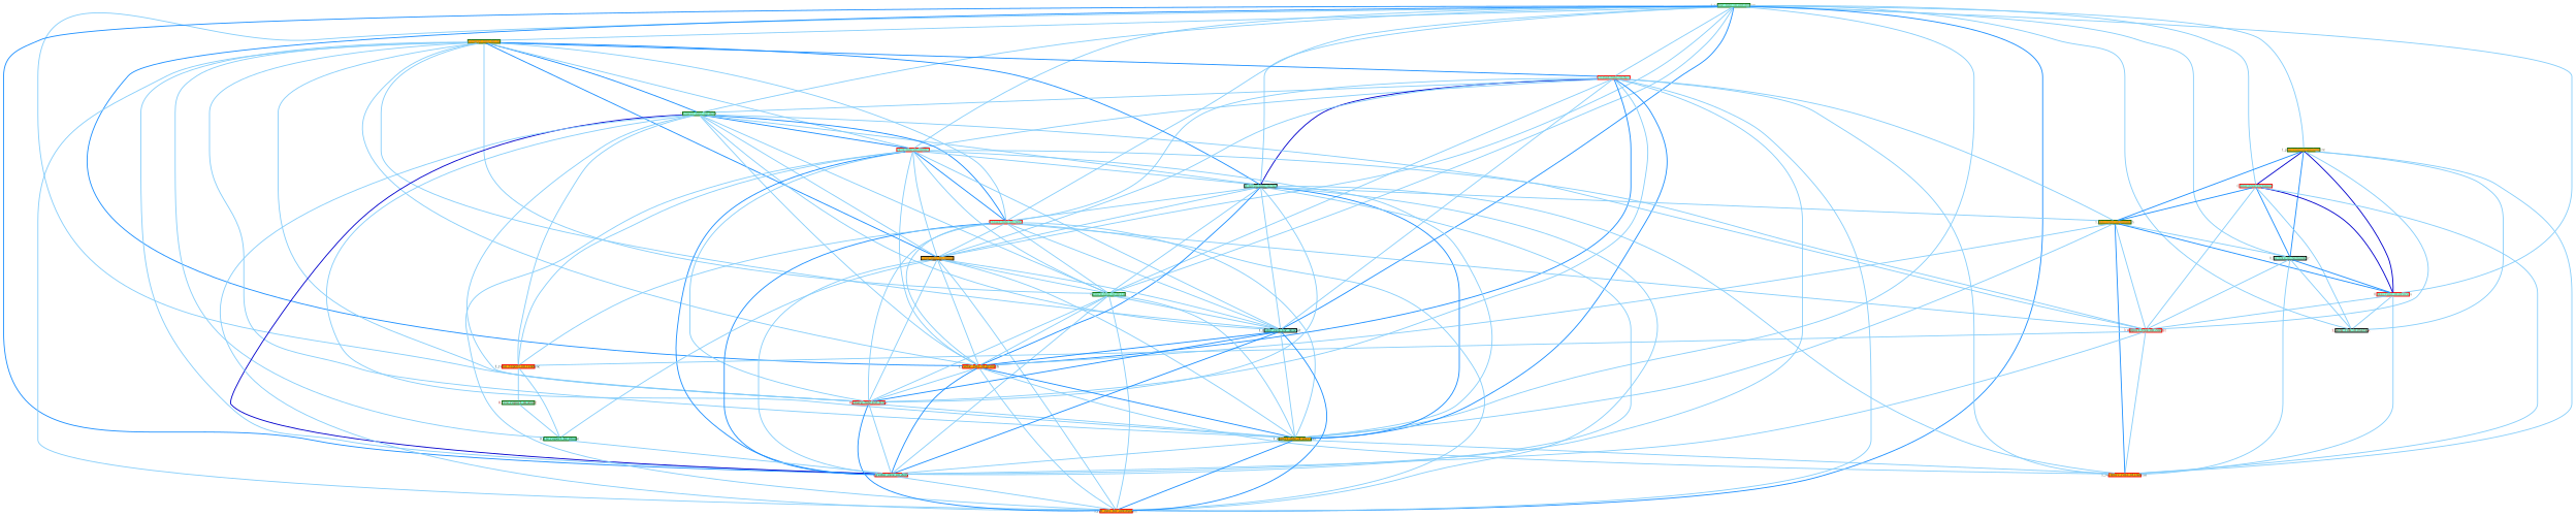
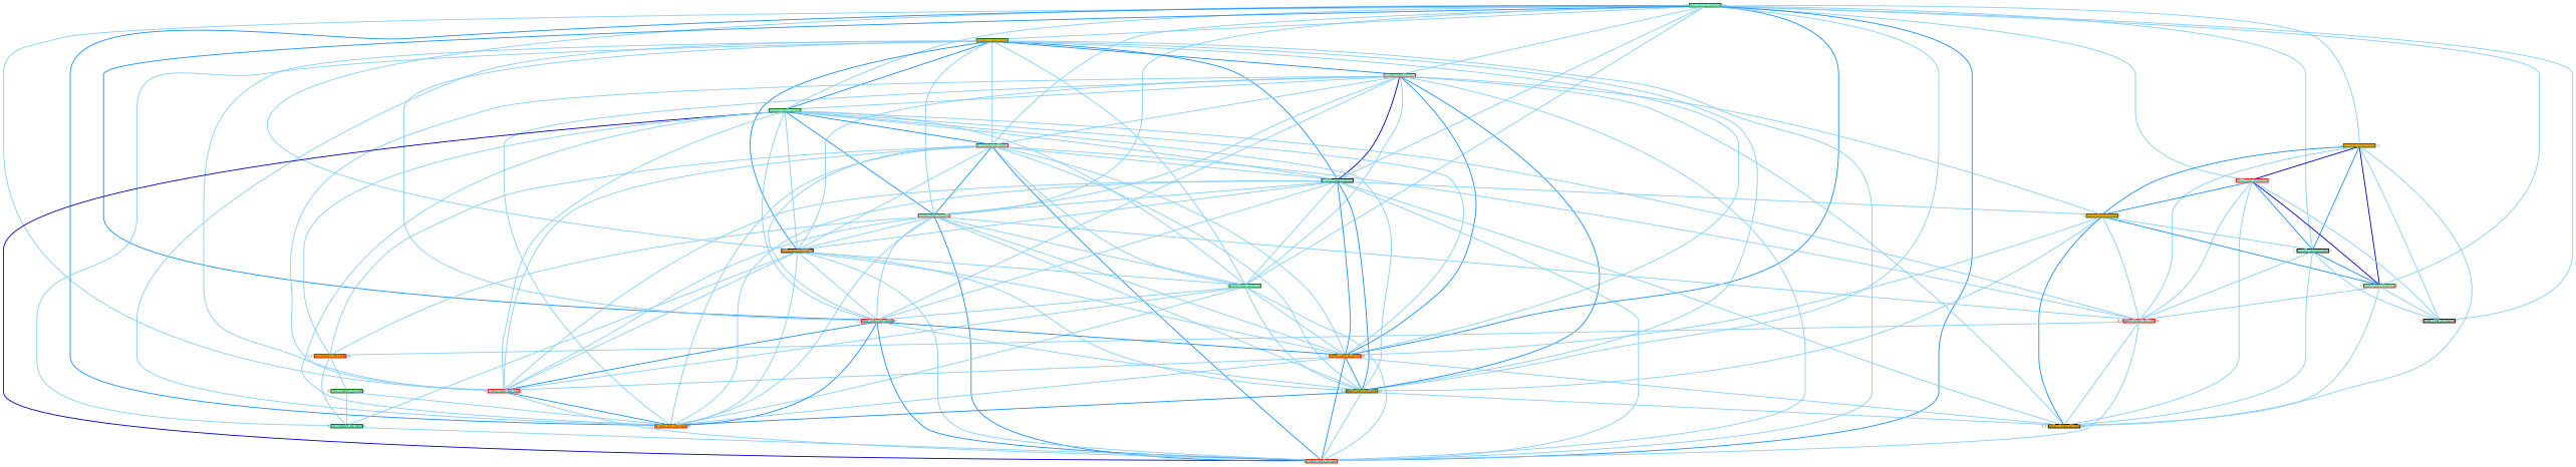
  graph {
    fontname="Noto Serif"
    node [color=red fillcolor=aquamarine fixedsize=true fontcolor="#8b7d6b" fontname="Noto Serif" fontsize=4 shape=polygon style=filled]
    edge [color="#87cefa" fontname="Noto Serif" w=1]
    "1_reduc_rate_in_entitynam " [color=darkgreen height=.06 width=.5]
    "0_lower_rate_by_% " [color=darkgreen fillcolor=orange height=.06 width=.5]
    "1_had_rate_of_% " [height=.06 width=.5]
    "1_lower_rate_on_debt " [color=darkgreen height=.06 width=.5]
    "1_is_rate_on_loan " [height=.06 width=.5]
    "1_term_rate_of_% " [color=black height=.06 width=.5]
    "1_plai_role_in_settlement " [color=darkgreen fillcolor=orange height=.06 width=.5]
    "0_plai_role_in_takeov " [height=.06 width=.5]
    "1_reset_rate_on_note " [height=.06 width=.5]
    "1_plai_role_of_messiah " [color=darkgreen fillcolor=orange height=.06 width=.5]
    "0_cut_rate_by_point " [color=black fillcolor=orange height=.06 width=.5]
    "0_ha_role_in_hemispher " [color=black height=.06 width=.5]
    "0_track_rate_with_lag " [color=darkgreen height=.06 width=.5]
    "0_plai_role_in_process " [height=.06 width=.5]
    "0_support_role_on_condit " [fontcolor="#b22222" height=.06 width=.5]
    "0_cite_report_as_sourc " [color=darkgreen fontcolor="#b22222" height=.06 width=.5]
    "0_charg_rate_for_time " [fontcolor="#b22222" height=.06 width=.5]
    "1_hedg_risk_in_market " [color=black fontcolor="#b22222" height=.06 width=.5]
-   "1_reduc_rate_for_deposit " [color=black fontcolor="#2f4f4f" height=.06 width=.5]
+   "1_reduc_rate_for_deposit " [fontcolor="#2f4f4f" height=.06 width=.5]
    "1_reduc_rate_of_growth " [fillcolor=orange fontcolor="#2f4f4f" height=.06 width=.5]
    "1_expect_rate_of_increas " [color=darkgreen fillcolor=orange fontcolor="#2f4f4f" height=.06 width=.5]
    "1_reduc_rate_on_debt " [fontcolor="#2f4f4f" height=.06 width=.5]
    "1_lift_rate_for_entitynam " [fillcolor=orange fontcolor="#2f4f4f" height=.06 width=.5]
    "0_file_report_by_phone " [color=darkgreen fontcolor="#2f4f4f" height=.06 width=.5]
-   "1_reinforc_role_of_institut " [fillcolor=orange fontcolor="#2f4f4f" height=.06 width=.5]
+   "1_reinforc_role_of_institut " [color=black fillcolor=orange fontcolor="#2f4f4f" height=.06 width=.5]
    "1_relai_report_on_tendenc " [fillcolor=orange fontcolor="#2f4f4f" height=.06 width=.5]
    subgraph sub_1 {
      "1_reduc_rate_in_entitynam "
      "0_lower_rate_by_% "
      "1_had_rate_of_% "
      "1_lower_rate_on_debt "
      "1_is_rate_on_loan "
      "1_term_rate_of_% "
      "1_plai_role_in_settlement "
      "0_plai_role_in_takeov "
      "1_reset_rate_on_note "
      "1_plai_role_of_messiah "
      "0_cut_rate_by_point "
      "0_ha_role_in_hemispher "
      "0_track_rate_with_lag "
      "0_plai_role_in_process "
    }
    subgraph sub_2 {
      "0_support_role_on_condit "
      "0_cite_report_as_sourc "
      "0_charg_rate_for_time "
      "1_hedg_risk_in_market "
    }
    "1_reduc_rate_in_entitynam " -- "0_lower_rate_by_% "
    "1_reduc_rate_in_entitynam " -- "1_had_rate_of_% "
    "1_reduc_rate_in_entitynam " -- "1_lower_rate_on_debt "
    "1_reduc_rate_in_entitynam " -- "1_is_rate_on_loan "
    "1_reduc_rate_in_entitynam " -- "1_term_rate_of_% "
    "1_reduc_rate_in_entitynam " -- "1_plai_role_in_settlement "
    "1_reduc_rate_in_entitynam " -- "0_plai_role_in_takeov "
    "1_reduc_rate_in_entitynam " -- "1_reset_rate_on_note "
    "1_reduc_rate_in_entitynam " -- "0_cut_rate_by_point "
    "1_reduc_rate_in_entitynam " -- "0_ha_role_in_hemispher "
    "1_reduc_rate_in_entitynam " -- "0_track_rate_with_lag "
    "1_reduc_rate_in_entitynam " -- "0_plai_role_in_process "
    "1_reduc_rate_in_entitynam " -- "0_charg_rate_for_time "
    "1_reduc_rate_in_entitynam " -- "1_hedg_risk_in_market "
    "1_reduc_rate_in_entitynam " -- "1_reduc_rate_for_deposit " [color="#1e90ff" w=2]
    "1_reduc_rate_in_entitynam " -- "1_reduc_rate_of_growth " [color="#1e90ff" w=2]
    "1_reduc_rate_in_entitynam " -- "1_expect_rate_of_increas "
    "1_reduc_rate_in_entitynam " -- "1_reduc_rate_on_debt " [color="#1e90ff" w=2]
    "1_reduc_rate_in_entitynam " -- "1_lift_rate_for_entitynam " [color="#1e90ff" w=2]
    "0_lower_rate_by_% " -- "1_had_rate_of_% " [color="#1e90ff" w=2]
    "0_lower_rate_by_% " -- "1_lower_rate_on_debt " [color="#1e90ff" w=2]
    "0_lower_rate_by_% " -- "1_is_rate_on_loan "
    "0_lower_rate_by_% " -- "1_term_rate_of_% " [color="#1e90ff" w=2]
    "0_lower_rate_by_% " -- "1_reset_rate_on_note "
    "0_lower_rate_by_% " -- "0_cut_rate_by_point " [color="#1e90ff" w=2]
    "0_lower_rate_by_% " -- "0_track_rate_with_lag "
    "0_lower_rate_by_% " -- "0_charg_rate_for_time "
    "0_lower_rate_by_% " -- "1_reduc_rate_for_deposit "
    "0_lower_rate_by_% " -- "1_reduc_rate_of_growth "
    "0_lower_rate_by_% " -- "1_expect_rate_of_increas "
    "0_lower_rate_by_% " -- "1_reduc_rate_on_debt "
    "0_lower_rate_by_% " -- "1_lift_rate_for_entitynam "
    "0_lower_rate_by_% " -- "0_file_report_by_phone "
    "1_had_rate_of_% " -- "1_lower_rate_on_debt "
    "1_had_rate_of_% " -- "1_is_rate_on_loan "
    "1_had_rate_of_% " -- "1_term_rate_of_% " [color="#0000cd" w=3]
    "1_had_rate_of_% " -- "1_reset_rate_on_note "
    "1_had_rate_of_% " -- "1_plai_role_of_messiah "
    "1_had_rate_of_% " -- "0_cut_rate_by_point "
    "1_had_rate_of_% " -- "0_track_rate_with_lag "
    "1_had_rate_of_% " -- "0_charg_rate_for_time "
    "1_had_rate_of_% " -- "1_reduc_rate_for_deposit "
    "1_had_rate_of_% " -- "1_reduc_rate_of_growth " [color="#1e90ff" w=2]
    "1_had_rate_of_% " -- "1_expect_rate_of_increas " [color="#1e90ff" w=2]
    "1_had_rate_of_% " -- "1_reduc_rate_on_debt "
    "1_had_rate_of_% " -- "1_lift_rate_for_entitynam "
    "1_had_rate_of_% " -- "1_reinforc_role_of_institut "
    "1_lower_rate_on_debt " -- "1_is_rate_on_loan " [color="#1e90ff" w=2]
    "1_lower_rate_on_debt " -- "1_term_rate_of_% "
    "1_lower_rate_on_debt " -- "1_reset_rate_on_note " [color="#1e90ff" w=2]
    "1_lower_rate_on_debt " -- "0_cut_rate_by_point "
    "1_lower_rate_on_debt " -- "0_track_rate_with_lag "
    "1_lower_rate_on_debt " -- "0_support_role_on_condit "
    "1_lower_rate_on_debt " -- "0_charg_rate_for_time "
    "1_lower_rate_on_debt " -- "1_reduc_rate_for_deposit "
    "1_lower_rate_on_debt " -- "1_reduc_rate_of_growth "
    "1_lower_rate_on_debt " -- "1_expect_rate_of_increas "
    "1_lower_rate_on_debt " -- "1_reduc_rate_on_debt " [color="#0000cd" w=3]
    "1_lower_rate_on_debt " -- "1_lift_rate_for_entitynam "
    "1_lower_rate_on_debt " -- "1_relai_report_on_tendenc "
    "1_is_rate_on_loan " -- "1_term_rate_of_% "
    "1_is_rate_on_loan " -- "1_reset_rate_on_note " [color="#1e90ff" w=2]
    "1_is_rate_on_loan " -- "0_cut_rate_by_point "
    "1_is_rate_on_loan " -- "0_track_rate_with_lag "
    "1_is_rate_on_loan " -- "0_support_role_on_condit "
    "1_is_rate_on_loan " -- "0_charg_rate_for_time "
    "1_is_rate_on_loan " -- "1_reduc_rate_for_deposit "
    "1_is_rate_on_loan " -- "1_reduc_rate_of_growth "
    "1_is_rate_on_loan " -- "1_expect_rate_of_increas "
    "1_is_rate_on_loan " -- "1_reduc_rate_on_debt " [color="#1e90ff" w=2]
    "1_is_rate_on_loan " -- "1_lift_rate_for_entitynam "
    "1_is_rate_on_loan " -- "1_relai_report_on_tendenc "
    "1_term_rate_of_% " -- "1_reset_rate_on_note "
    "1_term_rate_of_% " -- "1_plai_role_of_messiah "
    "1_term_rate_of_% " -- "0_cut_rate_by_point "
    "1_term_rate_of_% " -- "0_track_rate_with_lag "
    "1_term_rate_of_% " -- "0_charg_rate_for_time "
    "1_term_rate_of_% " -- "1_reduc_rate_for_deposit "
    "1_term_rate_of_% " -- "1_reduc_rate_of_growth " [color="#1e90ff" w=2]
    "1_term_rate_of_% " -- "1_expect_rate_of_increas " [color="#1e90ff" w=2]
    "1_term_rate_of_% " -- "1_reduc_rate_on_debt "
    "1_term_rate_of_% " -- "1_lift_rate_for_entitynam "
    "1_term_rate_of_% " -- "1_reinforc_role_of_institut "
    "1_plai_role_in_settlement " -- "0_plai_role_in_takeov " [color="#0000cd" w=3]
    "1_plai_role_in_settlement " -- "1_plai_role_of_messiah " [color="#1e90ff" w=2]
    "1_plai_role_in_settlement " -- "0_ha_role_in_hemispher " [color="#1e90ff" w=2]
    "1_plai_role_in_settlement " -- "0_plai_role_in_process " [color="#0000cd" w=3]
    "1_plai_role_in_settlement " -- "0_support_role_on_condit "
    "1_plai_role_in_settlement " -- "1_hedg_risk_in_market "
    "1_plai_role_in_settlement " -- "1_reinforc_role_of_institut "
    "0_plai_role_in_takeov " -- "1_plai_role_of_messiah " [color="#1e90ff" w=2]
    "0_plai_role_in_takeov " -- "0_ha_role_in_hemispher " [color="#1e90ff" w=2]
    "0_plai_role_in_takeov " -- "0_plai_role_in_process " [color="#0000cd" w=3]
    "0_plai_role_in_takeov " -- "0_support_role_on_condit "
    "0_plai_role_in_takeov " -- "1_hedg_risk_in_market "
    "0_plai_role_in_takeov " -- "1_reinforc_role_of_institut "
    "1_reset_rate_on_note " -- "0_cut_rate_by_point "
    "1_reset_rate_on_note " -- "0_track_rate_with_lag "
    "1_reset_rate_on_note " -- "0_support_role_on_condit "
    "1_reset_rate_on_note " -- "0_charg_rate_for_time "
    "1_reset_rate_on_note " -- "1_reduc_rate_for_deposit "
    "1_reset_rate_on_note " -- "1_reduc_rate_of_growth "
    "1_reset_rate_on_note " -- "1_expect_rate_of_increas "
    "1_reset_rate_on_note " -- "1_reduc_rate_on_debt " [color="#1e90ff" w=2]
    "1_reset_rate_on_note " -- "1_lift_rate_for_entitynam "
    "1_reset_rate_on_note " -- "1_relai_report_on_tendenc "
    "1_plai_role_of_messiah " -- "0_ha_role_in_hemispher "
    "1_plai_role_of_messiah " -- "0_plai_role_in_process " [color="#1e90ff" w=2]
    "1_plai_role_of_messiah " -- "0_support_role_on_condit "
    "1_plai_role_of_messiah " -- "1_reduc_rate_of_growth "
    "1_plai_role_of_messiah " -- "1_expect_rate_of_increas "
    "1_plai_role_of_messiah " -- "1_reinforc_role_of_institut " [color="#1e90ff" w=2]
    "0_cut_rate_by_point " -- "0_track_rate_with_lag "
    "0_cut_rate_by_point " -- "0_charg_rate_for_time "
    "0_cut_rate_by_point " -- "1_reduc_rate_for_deposit "
    "0_cut_rate_by_point " -- "1_reduc_rate_of_growth "
    "0_cut_rate_by_point " -- "1_expect_rate_of_increas "
    "0_cut_rate_by_point " -- "1_reduc_rate_on_debt "
    "0_cut_rate_by_point " -- "1_lift_rate_for_entitynam "
    "0_cut_rate_by_point " -- "0_file_report_by_phone "
    "0_ha_role_in_hemispher " -- "0_plai_role_in_process " [color="#1e90ff" w=2]
    "0_ha_role_in_hemispher " -- "0_support_role_on_condit "
    "0_ha_role_in_hemispher " -- "1_hedg_risk_in_market "
    "0_ha_role_in_hemispher " -- "1_reinforc_role_of_institut "
    "0_track_rate_with_lag " -- "0_charg_rate_for_time "
    "0_track_rate_with_lag " -- "1_reduc_rate_for_deposit "
    "0_track_rate_with_lag " -- "1_reduc_rate_of_growth "
    "0_track_rate_with_lag " -- "1_expect_rate_of_increas "
    "0_track_rate_with_lag " -- "1_reduc_rate_on_debt "
    "0_track_rate_with_lag " -- "1_lift_rate_for_entitynam "
    "0_plai_role_in_process " -- "0_support_role_on_condit "
    "0_plai_role_in_process " -- "1_hedg_risk_in_market "
    "0_plai_role_in_process " -- "1_reinforc_role_of_institut "
    "0_support_role_on_condit " -- "1_reduc_rate_on_debt "
    "0_support_role_on_condit " -- "1_reinforc_role_of_institut "
    "0_support_role_on_condit " -- "1_relai_report_on_tendenc "
    "0_cite_report_as_sourc " -- "0_file_report_by_phone "
-   "0_charg_rate_for_time " -- "1_expect_rate_of_increas "
    "0_charg_rate_for_time " -- "1_reduc_rate_on_debt "
    "0_charg_rate_for_time " -- "1_lift_rate_for_entitynam " [color="#1e90ff" w=2]
    "1_reduc_rate_for_deposit " -- "0_charg_rate_for_time " [color="#1e90ff" w=2]
    "1_reduc_rate_for_deposit " -- "1_reduc_rate_of_growth " [color="#1e90ff" w=2]
    "1_reduc_rate_for_deposit " -- "1_expect_rate_of_increas "
    "1_reduc_rate_for_deposit " -- "1_reduc_rate_on_debt " [color="#1e90ff" w=2]
    "1_reduc_rate_for_deposit " -- "1_lift_rate_for_entitynam " [color="#1e90ff" w=2]
    "1_reduc_rate_of_growth " -- "0_charg_rate_for_time "
    "1_reduc_rate_of_growth " -- "1_expect_rate_of_increas " [color="#1e90ff" w=2]
    "1_reduc_rate_of_growth " -- "1_reduc_rate_on_debt " [color="#1e90ff" w=2]
    "1_reduc_rate_of_growth " -- "1_lift_rate_for_entitynam "
    "1_reduc_rate_of_growth " -- "1_reinforc_role_of_institut "
    "1_expect_rate_of_increas " -- "1_reduc_rate_on_debt "
    "1_expect_rate_of_increas " -- "1_lift_rate_for_entitynam " [color="#1e90ff"]
    "1_expect_rate_of_increas " -- "1_reinforc_role_of_institut "
-   "1_reduc_rate_on_debt " -- "1_lift_rate_for_entitynam "
+   "0_cite_report_as_sourc " -- "1_lift_rate_for_entitynam "
    "0_file_report_by_phone " -- "1_reduc_rate_on_debt "
    "1_relai_report_on_tendenc " -- "0_cite_report_as_sourc "
    "1_relai_report_on_tendenc " -- "0_file_report_by_phone "
  }
